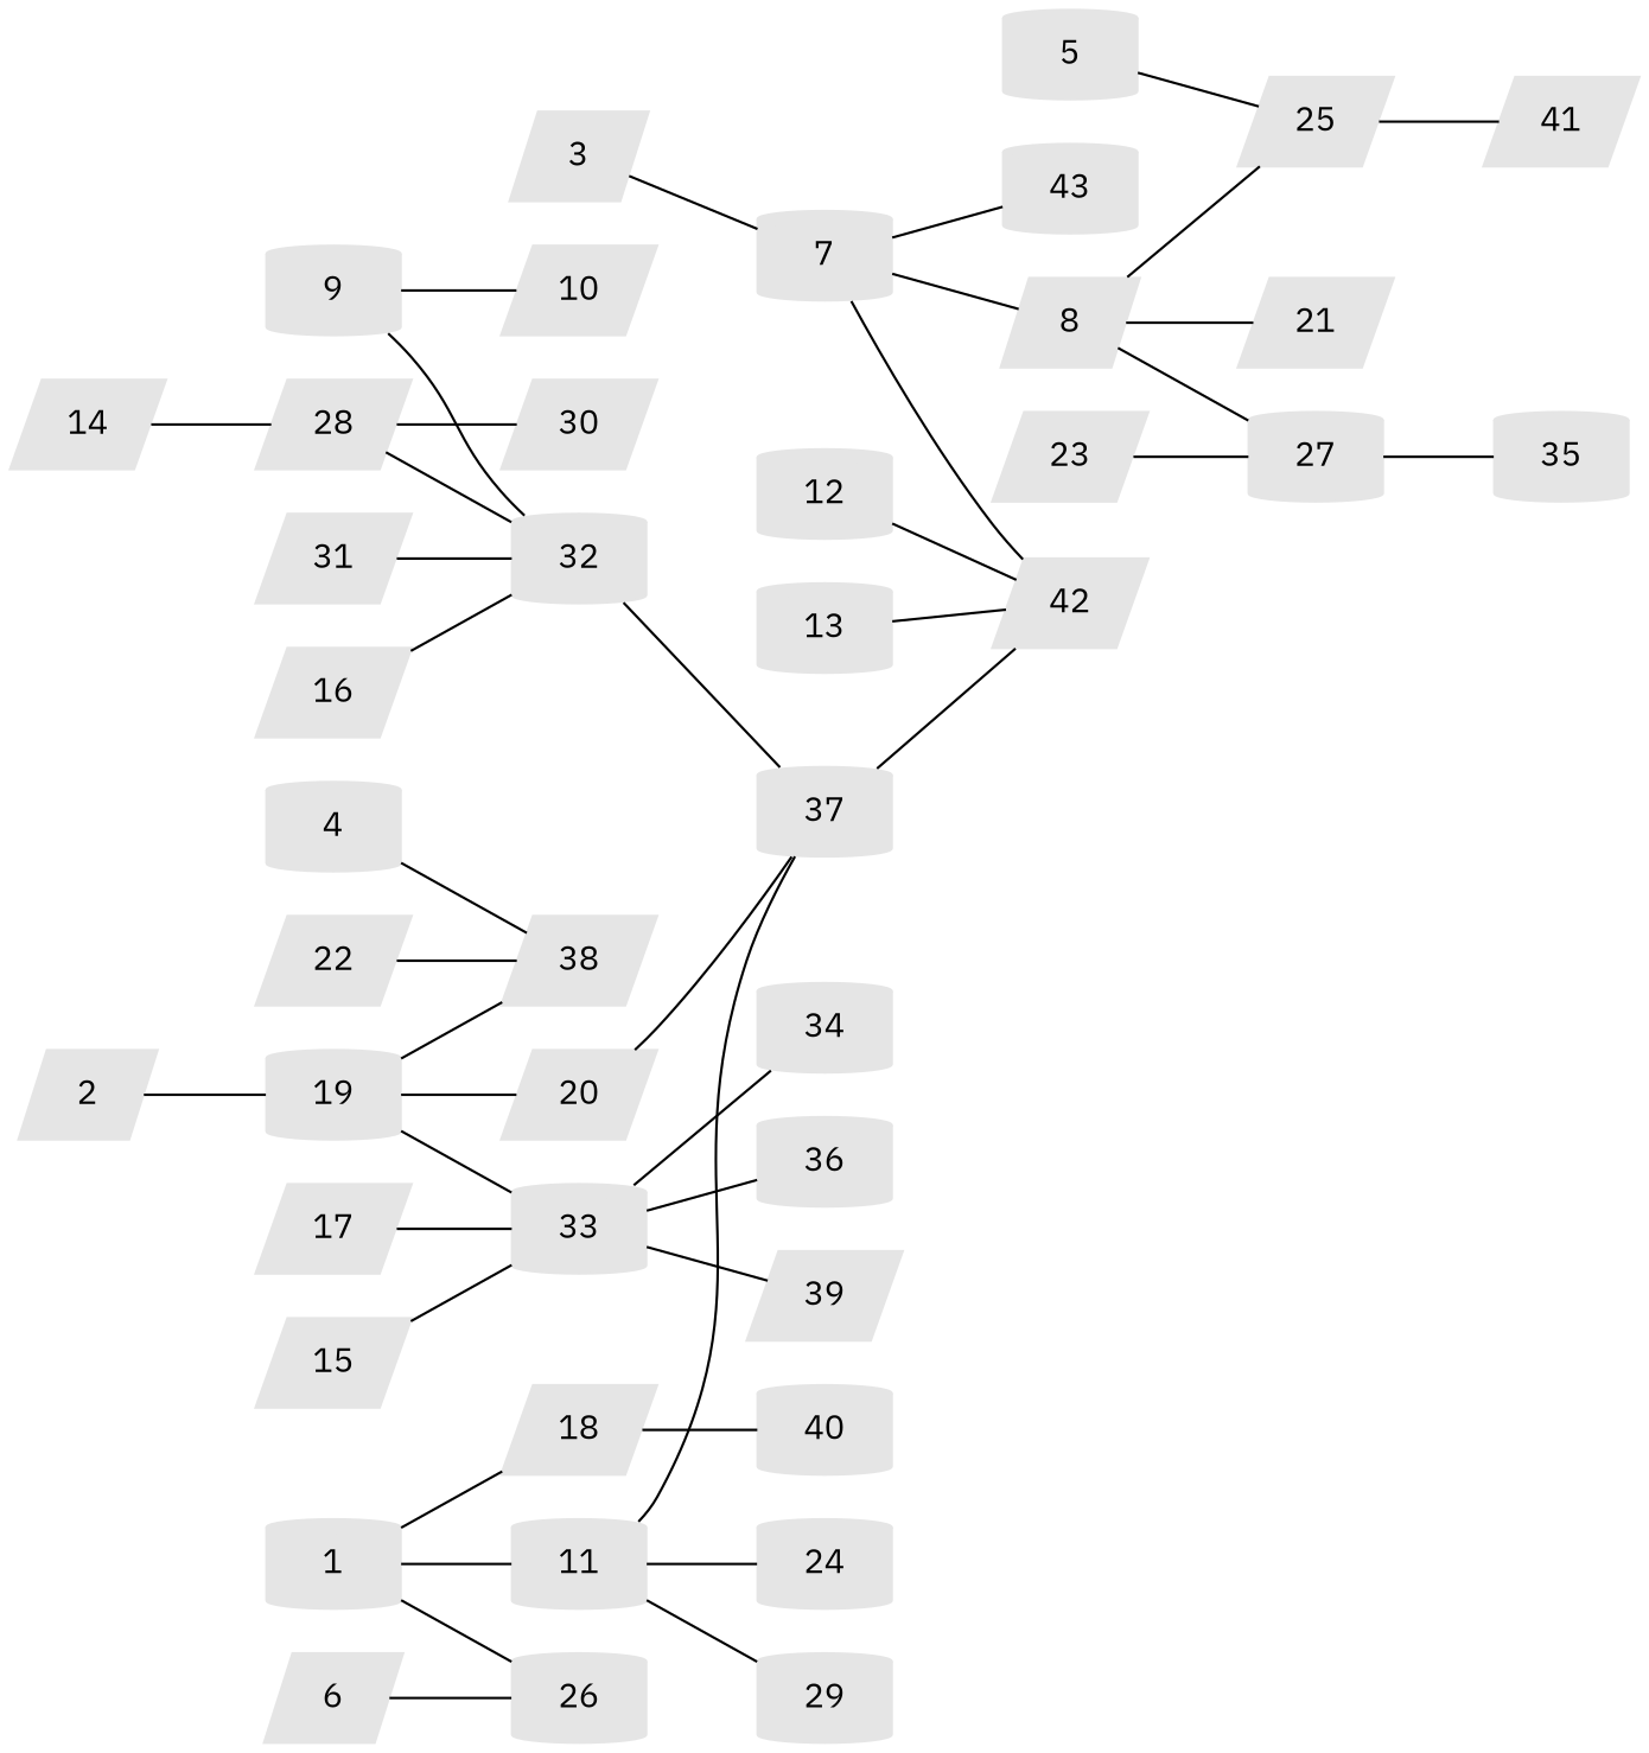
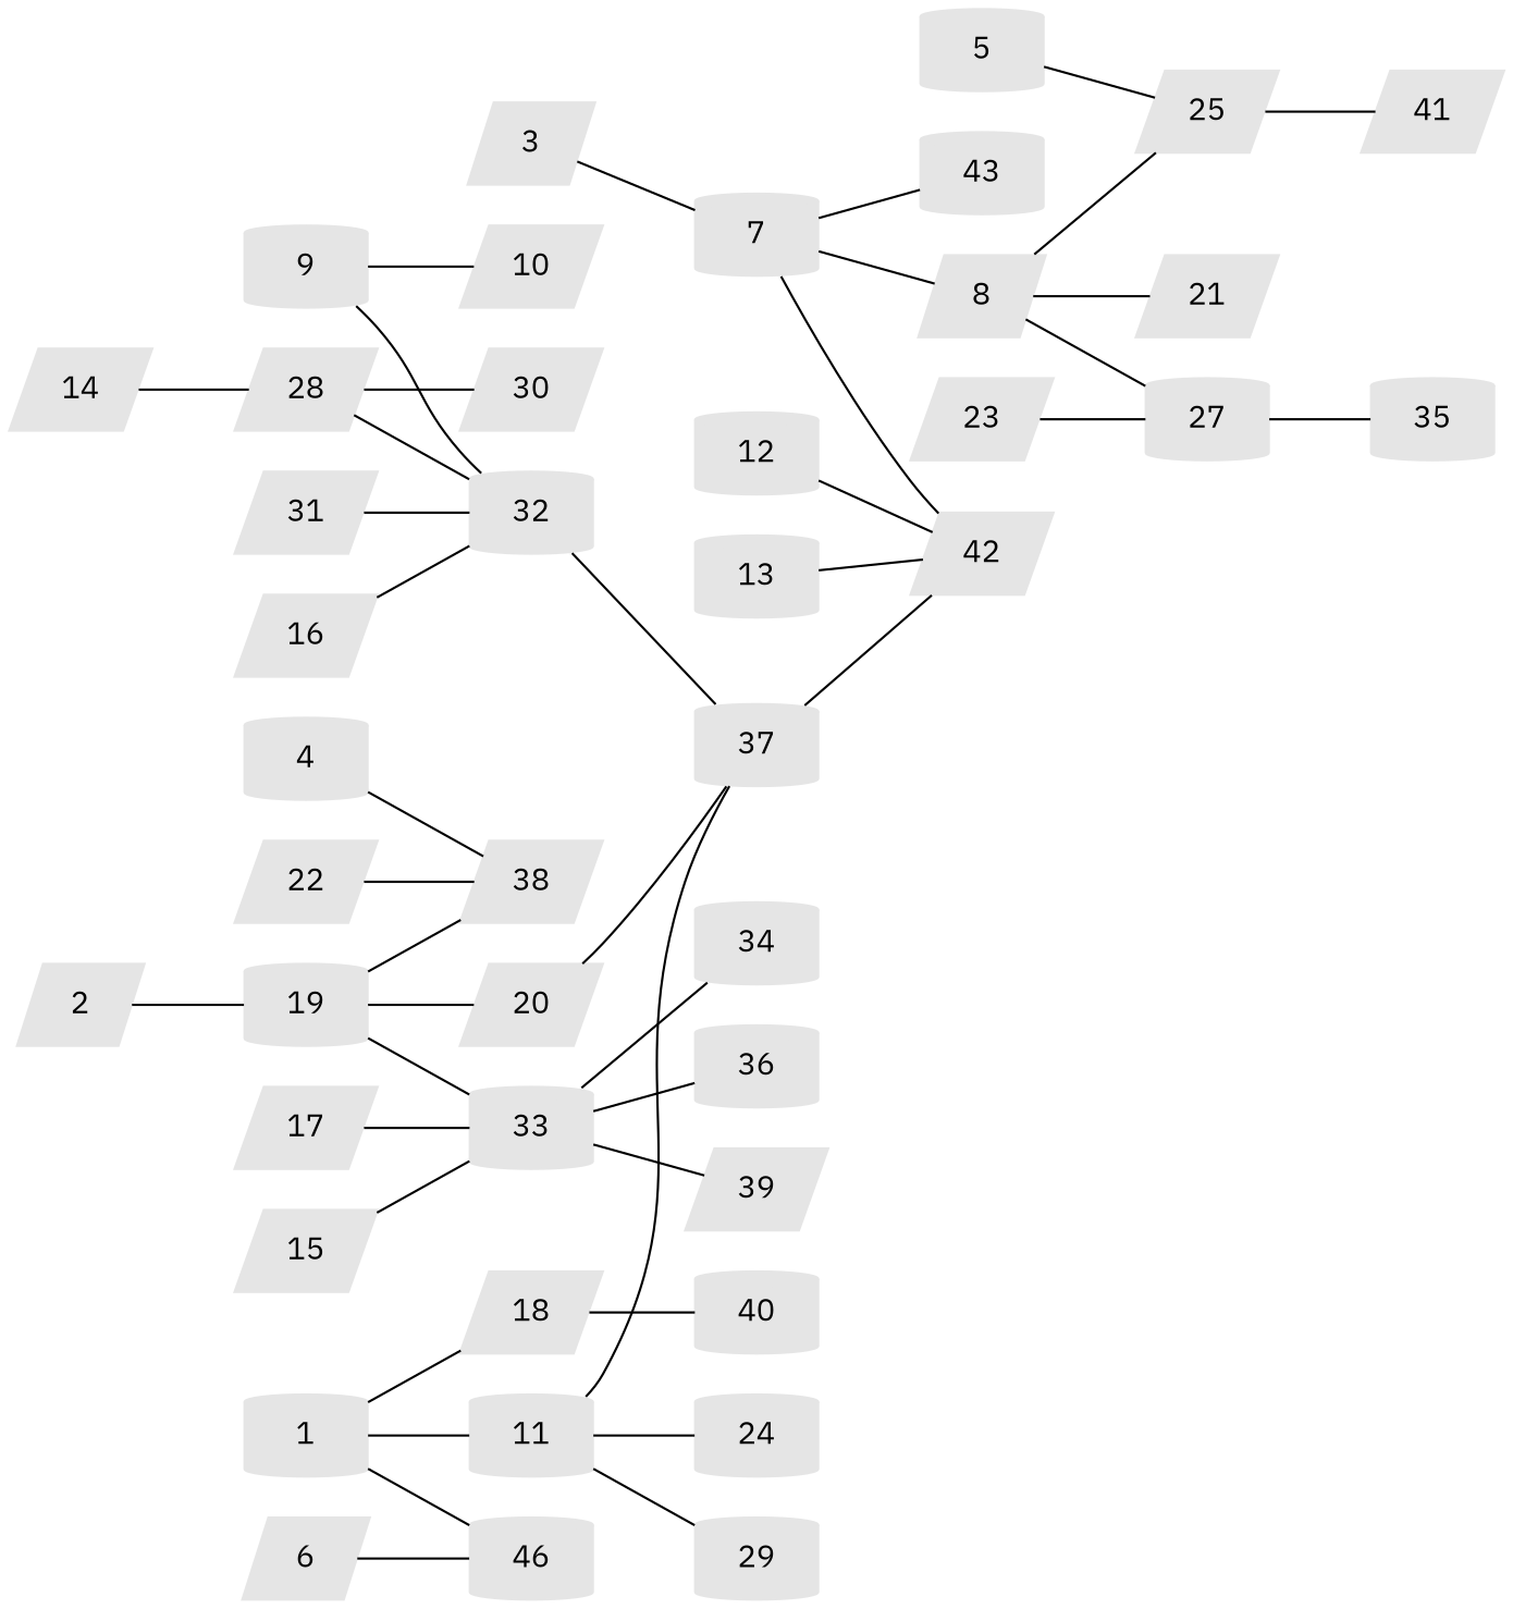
  graph {
    fontname="IBM Plex Sans"
    rankdir=LR
    node [color=gray90 fontname="IBM Plex Sans" shape=parallelogram style=filled]
    edge [fontname="IBM Plex Sans" weight=1.0]
    1 [shape=cylinder]
    11 [shape=cylinder]
    18
-   26 [shape=cylinder]
+   26 [shape=cylinder label=46]
    37 [shape=cylinder]
    24 [shape=cylinder]
    29 [shape=cylinder]
    40 [shape=cylinder]
    19 [shape=cylinder]
    2
    38
    33 [shape=cylinder]
    20
    7 [shape=cylinder]
    3
    42
    4 [shape=cylinder]
    5 [shape=cylinder]
    25
    41
    6
    8
    43 [shape=cylinder]
    21
    27 [shape=cylinder]
    35 [shape=cylinder]
    9 [shape=cylinder]
    10
    32 [shape=cylinder]
    12 [shape=cylinder]
    13 [shape=cylinder]
    14
    28
    30
    15
    34 [shape=cylinder]
    36 [shape=cylinder]
    39
    16
    17
    22
    23
    31
    1 -- 11
    1 -- 18
    1 -- 26
    11 -- 37
    11 -- 24
    11 -- 29
    18 -- 40
    37 -- 42
    19 -- 38
    19 -- 33
    19 -- 20
    2 -- 19
    33 -- 34
    33 -- 36
    33 -- 39
    20 -- 37
    7 -- 42
    7 -- 8
    7 -- 43
    3 -- 7
    4 -- 38
    5 -- 25
    25 -- 41
    6 -- 26
    8 -- 25
    8 -- 21
    8 -- 27
    27 -- 35
    9 -- 10
    9 -- 32
    32 -- 37
    12 -- 42
    13 -- 42
    14 -- 28
    28 -- 32
    28 -- 30
    15 -- 33
    16 -- 32
    17 -- 33
    22 -- 38
    23 -- 27
    31 -- 32
  }
